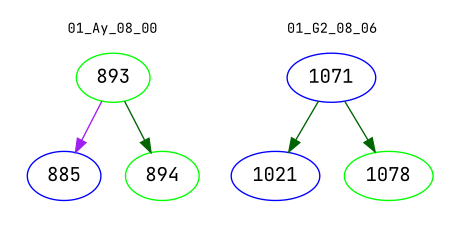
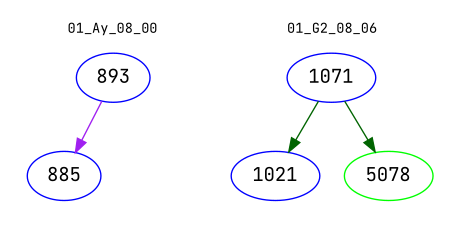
  digraph {
    fontname="JetBrains Mono"
    node [color=blue fontname="JetBrains Mono"]
    edge [color=darkgreen fontname="JetBrains Mono"]
-   n1 [color=green label=893]
+   n1 [label=893]
    n2 [label=885]
-   n3 [color=green label=894]
    n4 [label=1071]
    n5 [label=1021]
-   n6 [color=green label=1078]
+   n6 [color=green label=5078]
    subgraph cluster_1 {
      color=white
      fontsize=10
      label="01_Ay_08_00"
      n1
      n2
-     n3
    }
    subgraph cluster_2 {
      color=white
      fontsize=10
      label="01_G2_08_06"
      n4
      n5
      n6
    }
    n1 -> n2 [color=purple]
-   n1 -> n3
    n4 -> n5
    n4 -> n6
  }
